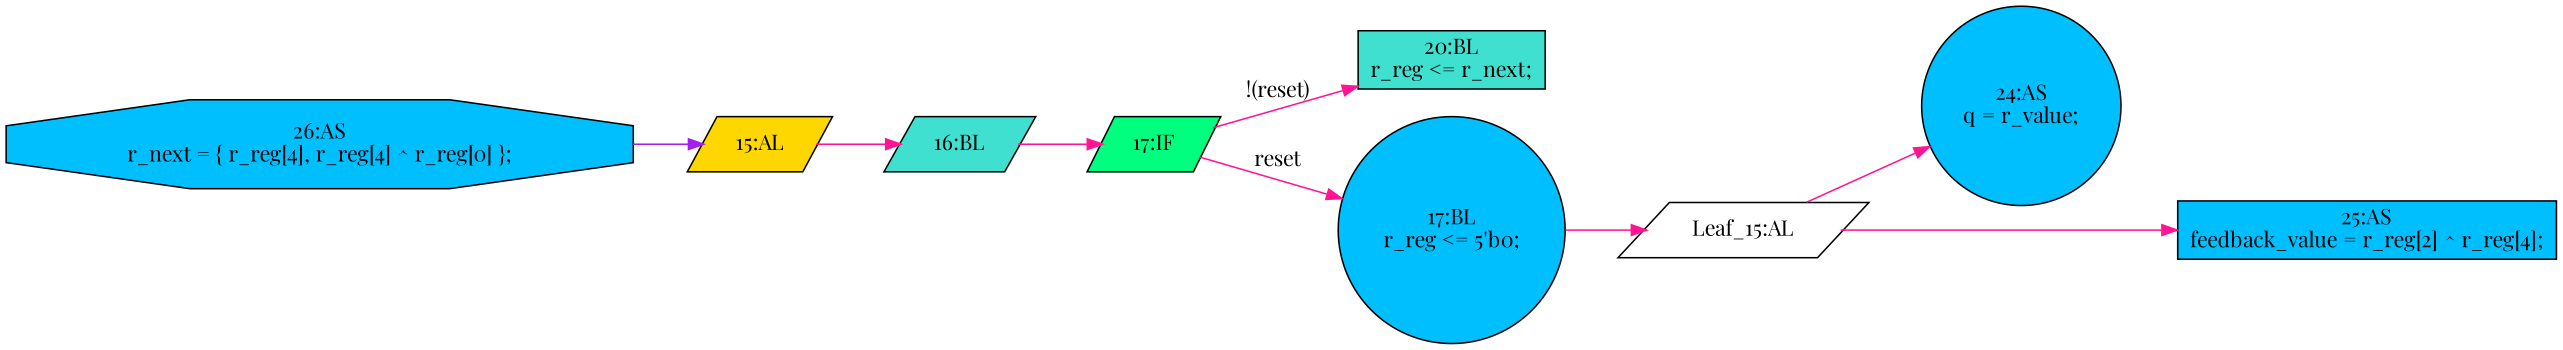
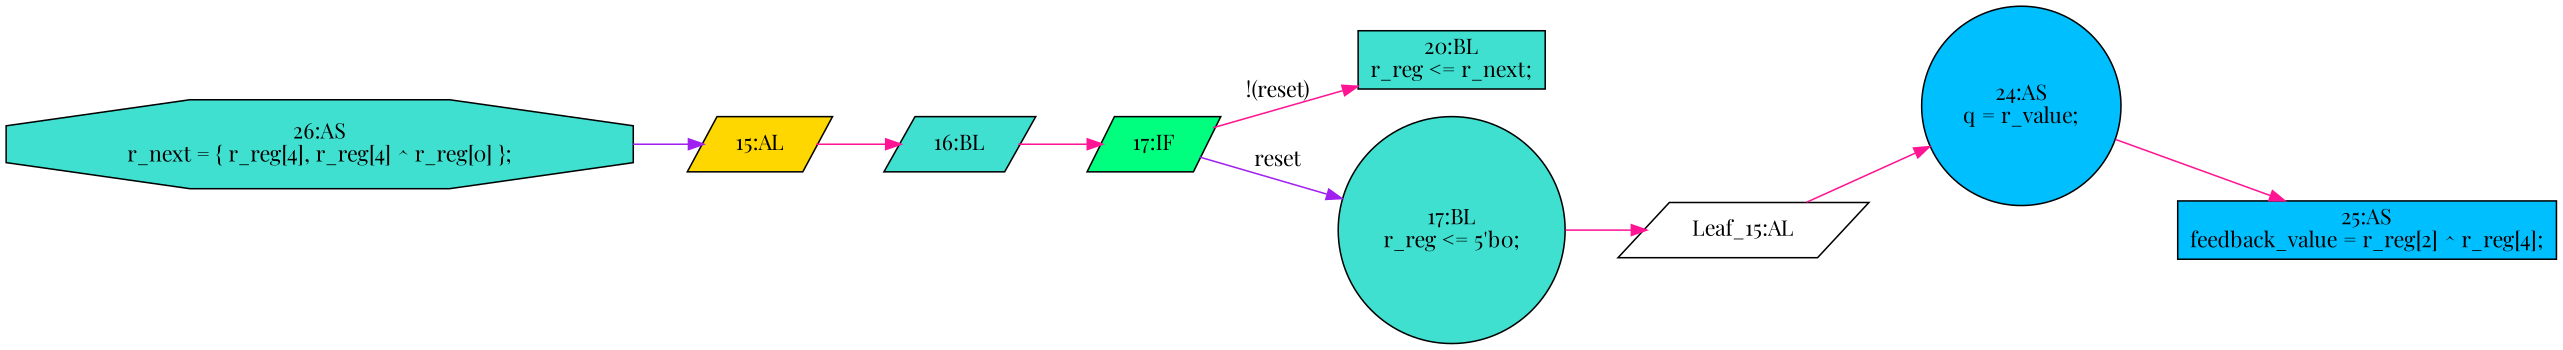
  strict digraph {
    fontname="Playfair Display"
    rankdir=LR
    node [fillcolor=turquoise fontname="Playfair Display" shape=parallelogram statements="[]" style=filled typ=Block]
    edge [color=deeppink fontname="Playfair Display"]
    n1 [ast="<pyverilog.vparser.ast.Always object at 0x7f35cebe3790>" clk_sens=True fillcolor=gold label="15:AL" sens="['clk', 'reset']" typ=Always use_var="['reset', 'r_next']"]
    n2 [ast="<pyverilog.vparser.ast.Block object at 0x7f35cebe3d10>" label="16:BL"]
    n3 [ast="<pyverilog.vparser.ast.IfStatement object at 0x7f35cebe3890>" fillcolor=springgreen label="17:IF" typ=IfStatement]
    n4 [ast="<pyverilog.vparser.ast.Block object at 0x7f35ceb8e290>" label="20:BL\nr_reg <= r_next;" shape=box statements="[<pyverilog.vparser.ast.NonblockingSubstitution object at 0x7f35cebf1150>]"]
-   n5 [ast="<pyverilog.vparser.ast.Block object at 0x7f35cebe34d0>" fillcolor=deepskyblue label="17:BL\nr_reg <= 5'b0;" shape=circle statements="[<pyverilog.vparser.ast.NonblockingSubstitution object at 0x7f35cebe3ed0>]"]
+   n5 [ast="<pyverilog.vparser.ast.Block object at 0x7f35cebe34d0>" label="17:BL\nr_reg <= 5'b0;" shape=circle statements="[<pyverilog.vparser.ast.NonblockingSubstitution object at 0x7f35cebe3ed0>]"]
    n6 [def_var="['r_reg']" label="Leaf_15:AL" fillcolor="" statements="" style="" typ=""]
    n7 [ast="<pyverilog.vparser.ast.Assign object at 0x7f35cebf1650>" def_var="['q']" fillcolor=deepskyblue label="24:AS\nq = r_value;" shape=circle typ=Assign use_var="['r_reg']"]
    n8 [ast="<pyverilog.vparser.ast.Assign object at 0x7f35cebe6950>" def_var="['feedback_value']" fillcolor=deepskyblue label="25:AS\nfeedback_value = r_reg[2] ^ r_reg[4];" shape=box typ=Assign use_var="['r_reg', 'r_reg']"]
-   n9 [ast="<pyverilog.vparser.ast.Assign object at 0x7f35d2d45d10>" def_var="['r_next']" fillcolor=deepskyblue label="26:AS\nr_next = { r_reg[4], r_reg[4] ^ r_reg[0] };" shape=octagon typ=Assign use_var="['r_reg', 'r_reg', 'r_reg']"]
+   n9 [ast="<pyverilog.vparser.ast.Assign object at 0x7f35d2d45d10>" def_var="['r_next']" label="26:AS\nr_next = { r_reg[4], r_reg[4] ^ r_reg[0] };" shape=octagon typ=Assign use_var="['r_reg', 'r_reg', 'r_reg']"]
    n1 -> n2 [cond="[]" lineno=None]
    n2 -> n3 [cond="[]" lineno=None]
    n3 -> n4 [cond="['reset']" label="!(reset)" lineno=17]
-   n3 -> n5 [cond="['reset']" label=reset lineno=17]
+   n3 -> n5 [color=purple cond="['reset']" label=reset lineno=17]
    n5 -> n6 [cond="[]" lineno=None]
    n6 -> n7
-   n6 -> n8
+   n7 -> n8
    n9 -> n1 [color=purple]
  }
